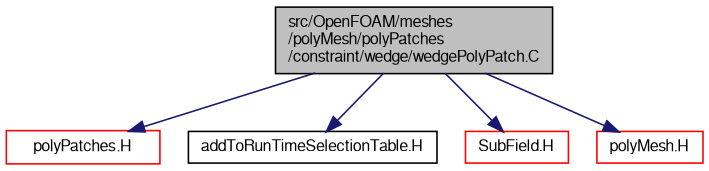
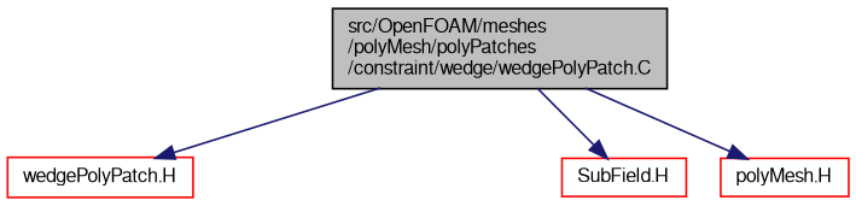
  digraph {
    node [color=red fontname=FreeSans fontsize=10 shape=record]
    edge [color=midnightblue fontname=FreeSans fontsize=10 labelfontname=FreeSans labelfontsize=10 style=solid]
    n1 [color=black fillcolor=grey75 fontcolor=black height=0.2 label="src/OpenFOAM/meshes\l/polyMesh/polyPatches\l/constraint/wedge/wedgePolyPatch.C" style=filled width=0.4]
-   n2 [height=0.2 label="polyPatches.H" width=0.4]
-   n3 [color=black height=0.2 label="addToRunTimeSelectionTable.H" width=0.4]
+   n2 [height=0.2 label="wedgePolyPatch.H" width=0.4]
    n4 [height=0.2 label="SubField.H" width=0.4]
    n5 [height=0.2 label="polyMesh.H" width=0.4]
    n1 -> n2
-   n1 -> n3
    n1 -> n4
    n1 -> n5
  }
